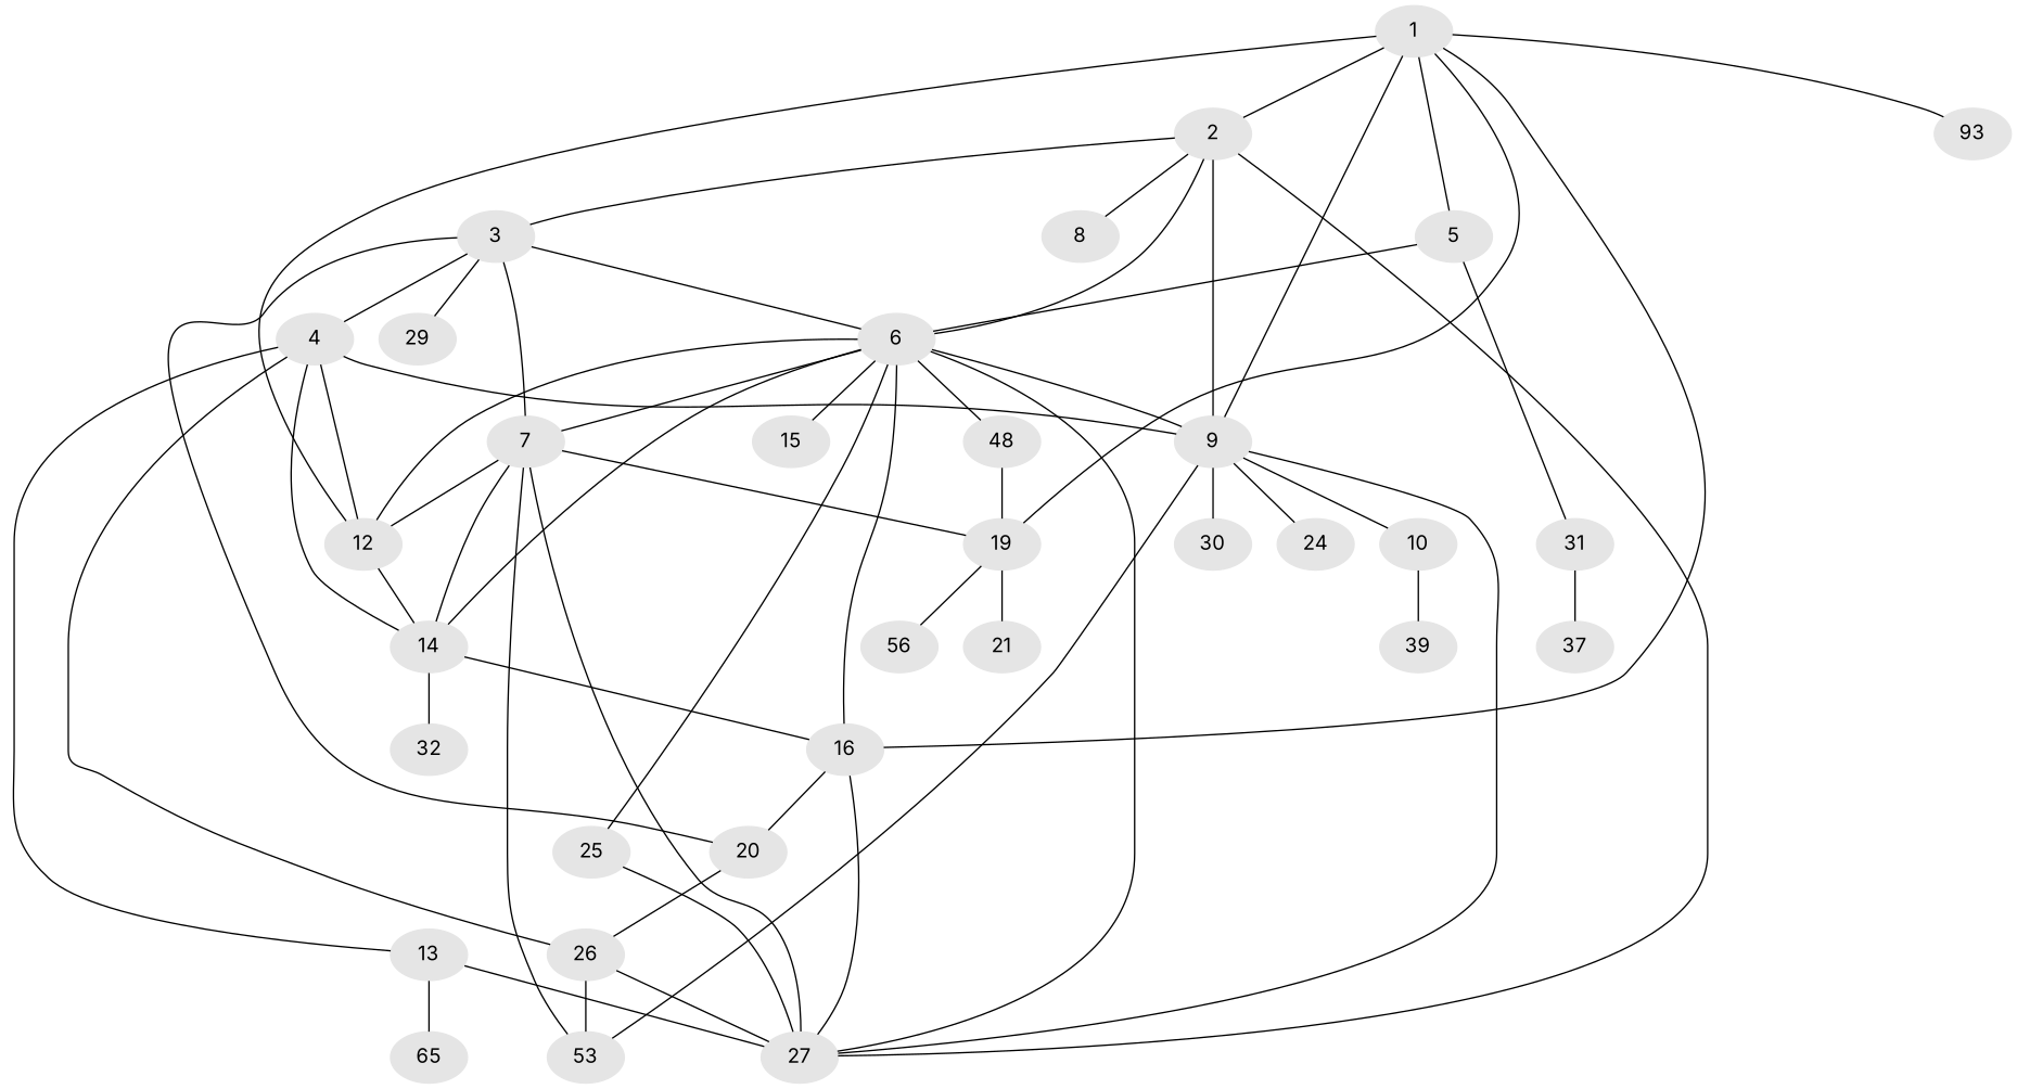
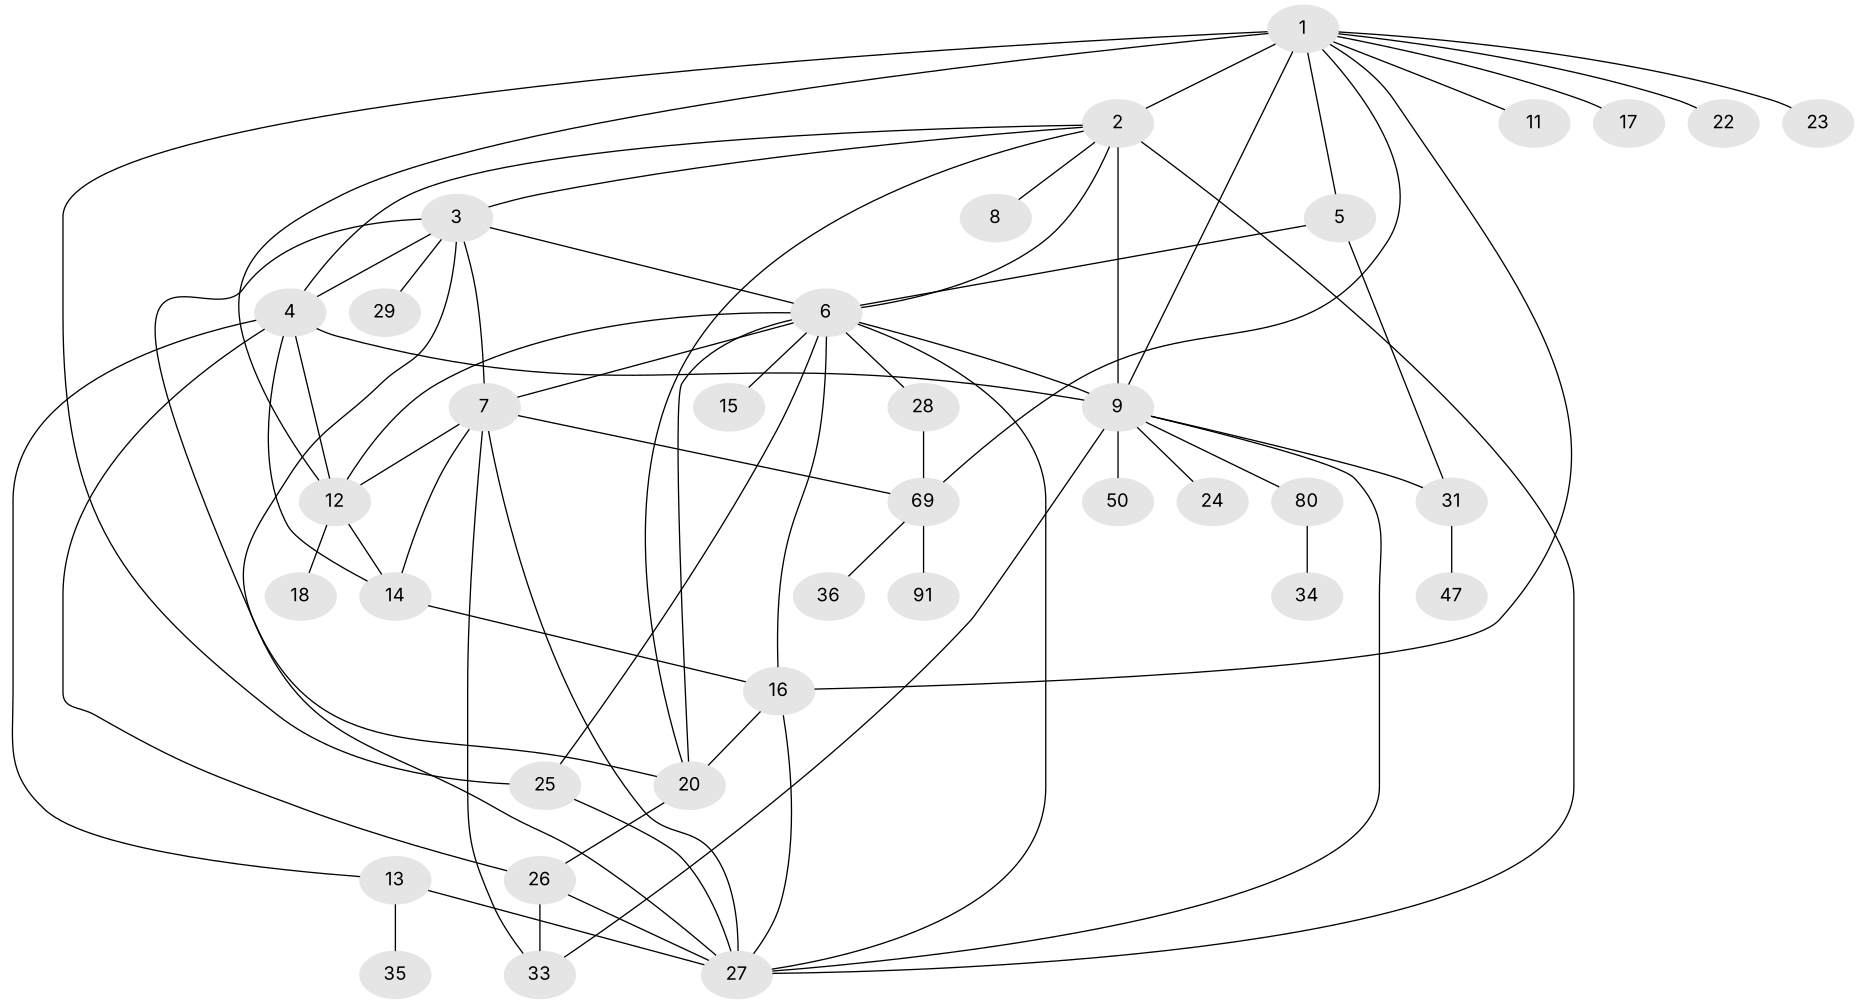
  graph {
    fontname=Inter
    node [color=gray90 fontname=Inter style=filled]
    edge [fontname=Inter weight=1.0]
    1
    2
    5
    9
+   11
    12
    16
-   19
-   23 [label=93]
+   17
+   19 [label=69]
+   22
+   23
    25
    8
    3
    4
    6
    20
    27
    31
-   33 [label=53]
-   10
+   33
+   10 [label=80]
    24
-   30
+   30 [label=50]
    14
-   21
-   36 [label=56]
+   18
+   21 [label=91]
+   36
    7
    29
    13
    26
    15
-   28 [label=48]
-   35 [label=65]
-   32
-   37
-   34 [label=39]
+   28
+   35
+   37 [label=47]
+   34
    1 -- 2 [weight=3.0]
    1 -- 5
    1 -- 9 [weight=2.0]
+   1 -- 11
    1 -- 12
    1 -- 16
+   1 -- 17
    1 -- 19
+   1 -- 22
    1 -- 23
+   1 -- 25
    2 -- 9 [weight=9.0]
    2 -- 8
    2 -- 3
+   2 -- 4
    2 -- 6 [weight=2.0]
+   2 -- 20
    2 -- 27
    5 -- 6
    5 -- 31
    9 -- 27
+   9 -- 31
    9 -- 33
    9 -- 10
    9 -- 24
    9 -- 30
    12 -- 14
+   12 -- 18
    16 -- 20
    16 -- 27
    19 -- 21
    19 -- 36
    25 -- 27 [weight=2.0]
    3 -- 4
    3 -- 6
    3 -- 20
+   3 -- 27
    3 -- 7 [weight=2.0]
    3 -- 29 [weight=2.0]
    4 -- 9
    4 -- 12 [weight=2.0]
    4 -- 14
    4 -- 13
    4 -- 26
    6 -- 9
    6 -- 12 [weight=2.0]
    6 -- 16
    6 -- 25
    6 -- 27 [weight=2.0]
-   6 -- 14
+   6 -- 20
    6 -- 7
    6 -- 15
    6 -- 28
    20 -- 26
    31 -- 37
    10 -- 34
    14 -- 16
-   14 -- 32
    7 -- 12
    7 -- 19
    7 -- 27
    7 -- 33
    7 -- 14
    13 -- 27 [weight=2.0]
    13 -- 35
    26 -- 27
    26 -- 33
    28 -- 19
  }
